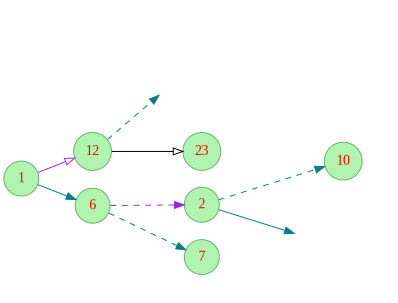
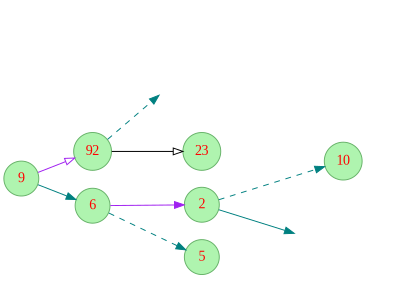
  digraph {
    fontname="Liberation Serif"
    rankdir=LR
    node [color="#66B268" fillcolor="#AFF4AF" fontcolor=red fontname="Liberation Serif" shape=circle style=filled]
    edge [arrowhead=normal color=teal fontname="Liberation Serif" style=solid]
-   n1 [label=1]
-   n2 [label=12]
+   n1 [label=9]
+   n2 [label=92]
    n3 [label=6]
    l1104106489 [style=invis]
    n5 [label=23]
    n6 [label=2]
-   n7 [label=7]
+   n7 [label=5]
    n8 [label=10]
    l812265671 [style=invis]
    n1 -> n2 [arrowhead=onormal color=purple]
    n1 -> n3
    n2 -> l1104106489 [style=dashed]
    n2 -> n5 [arrowhead=onormal color=black]
-   n3 -> n6 [color=purple style=dashed]
+   n3 -> n6 [color=purple]
    n3 -> n7 [style=dashed]
    n6 -> n8 [style=dashed]
    n6 -> l812265671
  }
